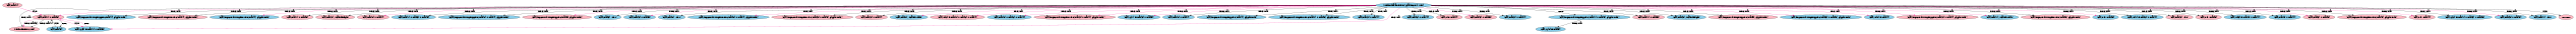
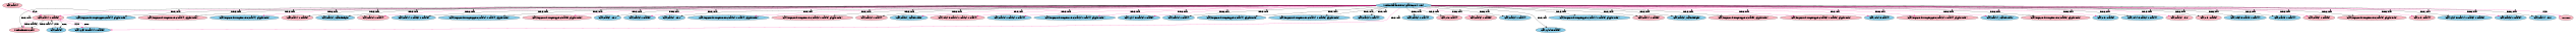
  digraph {
    node [fillcolor=skyblue style=filled]
    edge [color=black]
    n1 [fillcolor=lightpink label="(Call,mat[1] + mat[5])"]
-   n2 [fillcolor=lightpink label="(MethodReturn,void)"]
+   n2 [fillcolor=lightpink label="(MethodReturn,mat)"]
    n3 [label="(Call,mat[5])"]
    n4 [label="(Call,vy[3] = mat[1] + mat[5])"]
    n5 [label="(MethodParameterIn,SplashCoord *void)"]
    n6 [label="(Call,imgCoordMungeUpperC(mat[4], glyphMode))"]
    n7 [fillcolor=lightpink label="(Call,imgCoordMungeLowerC(mat[4], glyphMode))"]
    n8 [label="(Call,imgCoordMungeLowerC(mat[4], glyphMode))"]
    n9 [fillcolor=lightpink label="(Call,mat[1] + mat[5])"]
-   n10 [fillcolor=lightpink label="(Call,mat[2] / scaledHeight)"]
+   n10 [label="(Call,mat[2] / scaledHeight)"]
    n11 [fillcolor=lightpink label="(Call,mat[0] + mat[4])"]
    n12 [label="(Call,mat[1] + mat[3] + mat[5])"]
    n13 [label="(Call,imgCoordMungeUpperC(mat[0] + mat[4], glyphMode))"]
    n14 [fillcolor=lightpink label="(Call,imgCoordMungeUpperC(mat[5], glyphMode))"]
    n15 [label="(Call,mat[3] >= 0)"]
    n16 [label="(Call,mat[3] + mat[5])"]
    n17 [label="(Call,mat[0] >= 0)"]
    n18 [label="(Call,imgCoordMungeLowerC(mat[0] + mat[4], glyphMode))"]
    n19 [fillcolor=lightpink label="(Call,imgCoordMungeLowerC(mat[3] + mat[5], glyphMode))"]
    n20 [fillcolor=lightpink label="(Call,mat[2] + mat[4])"]
    n21 [label="(Call,mat[0] / scaledWidth)"]
    n22 [fillcolor=lightpink label="(Call,vx[2] = mat[0] + mat[2] + mat[4])"]
    n23 [label="(Call,mat[0] + mat[2] + mat[4])"]
-   n24 [fillcolor=lightpink label="(Call,imgCoordMungeLowerC(mat[2] + mat[4], glyphMode))"]
+   n24 [label="(Call,imgCoordMungeLowerC(mat[2] + mat[4], glyphMode))"]
    n25 [label="(Call,vy[1] = mat[3] + mat[5])"]
    n26 [label="(Call,mat[0] + mat[4])"]
    n27 [label="(Call,imgCoordMungeUpperC(mat[4], glyphMode))"]
    n28 [label="(Call,imgCoordMungeLowerC(mat[1] + mat[5], glyphMode))"]
    n29 [label="(Call,mat[2] + mat[4])"]
    n30 [label="(Call,mat[2] + mat[4])"]
    n31 [fillcolor=lightpink label="(Call,0.5 - mat[4])"]
    n32 [fillcolor=lightpink label="(Call,mat[3] + mat[5])"]
    n33 [label="(Call,mat[2] + mat[4])"]
    n34 [label="(Call,imgCoordMungeUpperC(mat[1] + mat[5], glyphMode))"]
    n35 [fillcolor=lightpink label="(Call,mat[1] + mat[5])"]
    n36 [label="(Call,mat[3] / scaledHeight)"]
    n37 [fillcolor=lightpink label="(Call,imgCoordMungeUpperC(mat[5], glyphMode))"]
-   n38 [label="(Call,imgCoordMungeUpperC(mat[3] + mat[5], glyphMode))"]
+   n38 [fillcolor=lightpink label="(Call,imgCoordMungeUpperC(mat[3] + mat[5], glyphMode))"]
    n39 [label="(Call,vx[0] = mat[4])"]
    n40 [fillcolor=lightpink label="(Call,imgCoordMungeUpperC(mat[2] + mat[4], glyphMode))"]
    n41 [label="(Call,mat[1] / scaledWidth)"]
    n42 [fillcolor=lightpink label="(Call,imgCoordMungeLowerC(mat[5], glyphMode))"]
    n43 [label="(Call,0.5 - mat[5])"]
    n44 [label="(Call,vx[1] = mat[2] + mat[4])"]
    n45 [label="(Call,vy[0] = mat[5])"]
    n46 [fillcolor=lightpink label="(Call,mat[2] >= 0)"]
    n47 [fillcolor=lightpink label="(Call,0.5 - mat[5])"]
    n48 [label="(Call,vx[3] = mat[0] + mat[4])"]
    n49 [label="(Call,mat[0] + mat[4])"]
    n50 [fillcolor=lightpink label="(Call,mat[3] + mat[5])"]
    n51 [fillcolor=lightpink label="(Call,imgCoordMungeLowerC(mat[5], glyphMode))"]
    n52 [fillcolor=lightpink label="(Call,0.5 - mat[4])"]
    n53 [label="(Call,vy[2] = mat[1] + mat[3] + mat[5])"]
    n54 [label="(Call,mat[3] + mat[5])"]
    n55 [label="(Call,mat[1] >= 0)"]
    n56 [fillcolor=lightpink label=1000800]
    n57 [fillcolor=lightpink label="(Call,mat[1])"]
    n1 -> n2 [color=deeppink label="DDG: mat[5]"]
    n1 -> n2 [label="DDG: mat[1]"]
    n1 -> n3 [label="CFG: "]
    n1 -> n4 [color=deeppink label="AST: "]
    n3 -> n1 [label="AST: "]
    n4 -> n1 [color=deeppink label="CFG: "]
    n5 -> n1 [color=deeppink label="DDG: mat"]
    n5 -> n2 [label="DDG: mat"]
    n5 -> n4 [color=deeppink label="DDG: mat"]
    n5 -> n6 [label="DDG: mat"]
    n5 -> n7 [label="DDG: mat"]
    n5 -> n8 [color=deeppink label="DDG: mat"]
    n5 -> n9 [label="DDG: mat"]
    n5 -> n10 [label="DDG: mat"]
    n5 -> n11 [color=deeppink label="DDG: mat"]
    n5 -> n12 [label="DDG: mat"]
    n5 -> n13 [label="DDG: mat"]
    n5 -> n14 [color=deeppink label="DDG: mat"]
    n5 -> n15 [label="DDG: mat"]
    n5 -> n16 [color=deeppink label="DDG: mat"]
    n5 -> n17 [label="DDG: mat"]
    n5 -> n18 [color=deeppink label="DDG: mat"]
    n5 -> n19 [label="DDG: mat"]
    n5 -> n20 [label="DDG: mat"]
    n5 -> n21 [color=deeppink label="DDG: mat"]
    n5 -> n22 [color=deeppink label="DDG: mat"]
    n5 -> n23 [color=deeppink label="DDG: mat"]
    n5 -> n24 [color=deeppink label="DDG: mat"]
    n5 -> n25 [color=deeppink label="DDG: mat"]
    n5 -> n26 [label="DDG: mat"]
    n5 -> n27 [label="DDG: mat"]
    n5 -> n28 [label="DDG: mat"]
    n5 -> n29 [label="DDG: mat"]
    n5 -> n30 [label="DDG: mat"]
    n5 -> n31 [label="DDG: mat"]
    n5 -> n32 [color=deeppink label="DDG: mat"]
    n5 -> n33 [label="DDG: mat"]
-   n5 -> n34 [label="CFG: "]
+   n5 -> n34 [label="DDG: mat"]
    n5 -> n35 [label="DDG: mat"]
    n5 -> n36 [label="DDG: mat"]
    n5 -> n37 [label="DDG: mat"]
    n5 -> n38 [color=deeppink label="DDG: mat"]
    n5 -> n39 [color=deeppink label="DDG: mat"]
    n5 -> n40 [color=deeppink label="DDG: mat"]
    n5 -> n41 [color=deeppink label="DDG: mat"]
    n5 -> n42 [label="DDG: mat"]
    n5 -> n43 [color=deeppink label="DDG: mat"]
    n5 -> n44 [label="DDG: mat"]
-   n34 -> n45 [label="DDG: mat"]
-   n5 -> n46 [label="DDG: mat"]
+   n5 -> n45 [label="DDG: mat"]
+   n5 -> n46 [color=deeppink label="DDG: mat"]
    n5 -> n47 [label="DDG: mat"]
    n5 -> n48 [label="DDG: mat"]
    n5 -> n49 [label="DDG: mat"]
    n5 -> n50 [color=deeppink label="DDG: mat"]
    n5 -> n51 [label="DDG: mat"]
    n5 -> n52 [color=deeppink label="DDG: mat"]
    n5 -> n53 [label="DDG: mat"]
    n5 -> n54 [color=deeppink label="DDG: mat"]
    n5 -> n55 [label="DDG: mat"]
-   n5 -> n56 [label="AST: "]
+   n5 -> n56 [color=deeppink label="AST: "]
    n57 -> n1 [color=deeppink label="AST: "]
  }
